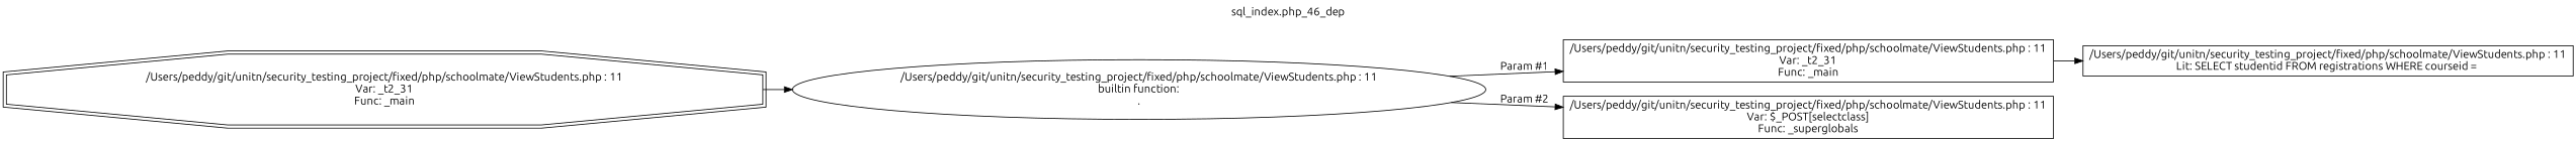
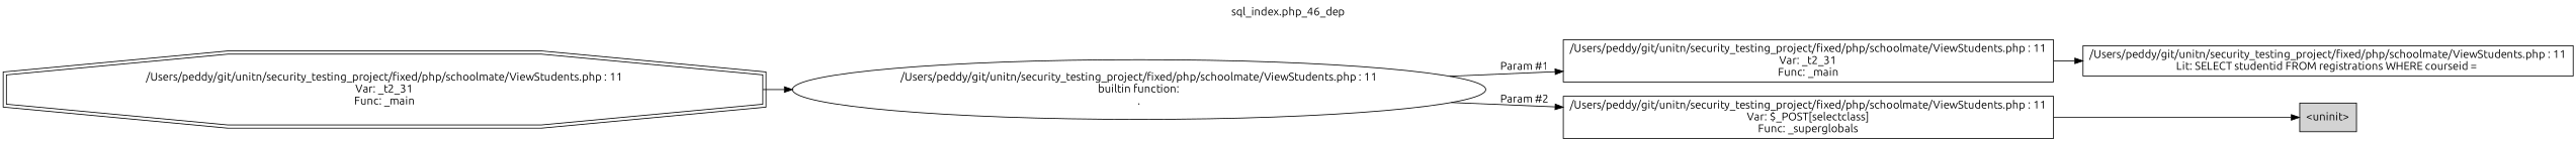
  digraph {
    label="sql_index.php_46_dep"
    labelloc=t
    rankdir=LR
    fontname=Ubuntu
    node [shape=box fontname=Ubuntu]
    edge [fontname=Ubuntu]
    n1 [label="/Users/peddy/git/unitn/security_testing_project/fixed/php/schoolmate/ViewStudents.php : 11\nVar: _t2_31\nFunc: _main\n" shape=doubleoctagon]
    n2 [label="/Users/peddy/git/unitn/security_testing_project/fixed/php/schoolmate/ViewStudents.php : 11\nbuiltin function:\n.\n" shape=ellipse]
    n3 [label="/Users/peddy/git/unitn/security_testing_project/fixed/php/schoolmate/ViewStudents.php : 11\nVar: _t2_31\nFunc: _main\n"]
    n4 [label="/Users/peddy/git/unitn/security_testing_project/fixed/php/schoolmate/ViewStudents.php : 11\nVar: $_POST[selectclass]\nFunc: _superglobals\n"]
    n5 [label="/Users/peddy/git/unitn/security_testing_project/fixed/php/schoolmate/ViewStudents.php : 11\nLit: SELECT studentid FROM registrations WHERE courseid = \n"]
+   n6 [label="<uninit>" style=filled]
    n1 -> n2
    n2 -> n3 [label="Param #1"]
    n2 -> n4 [label="Param #2"]
    n3 -> n5
+   n4 -> n6
  }
